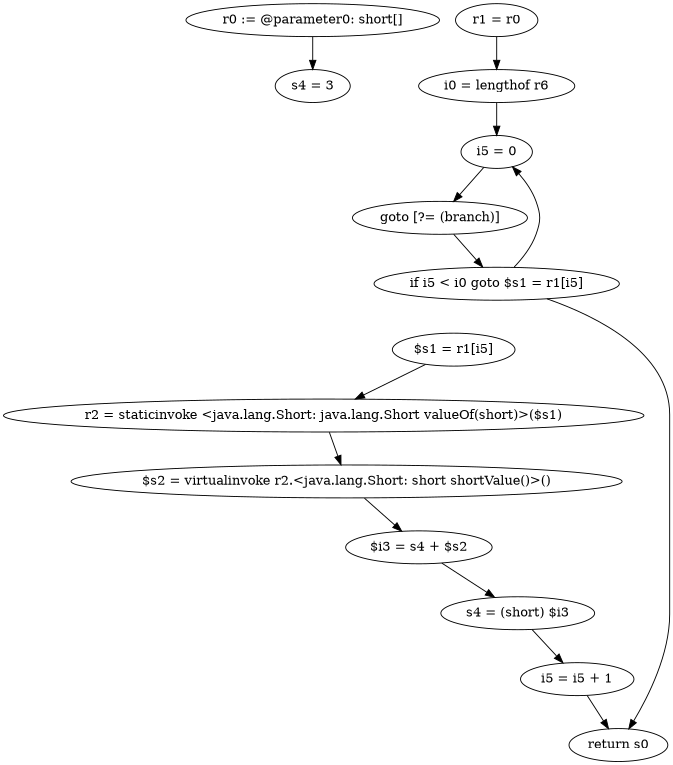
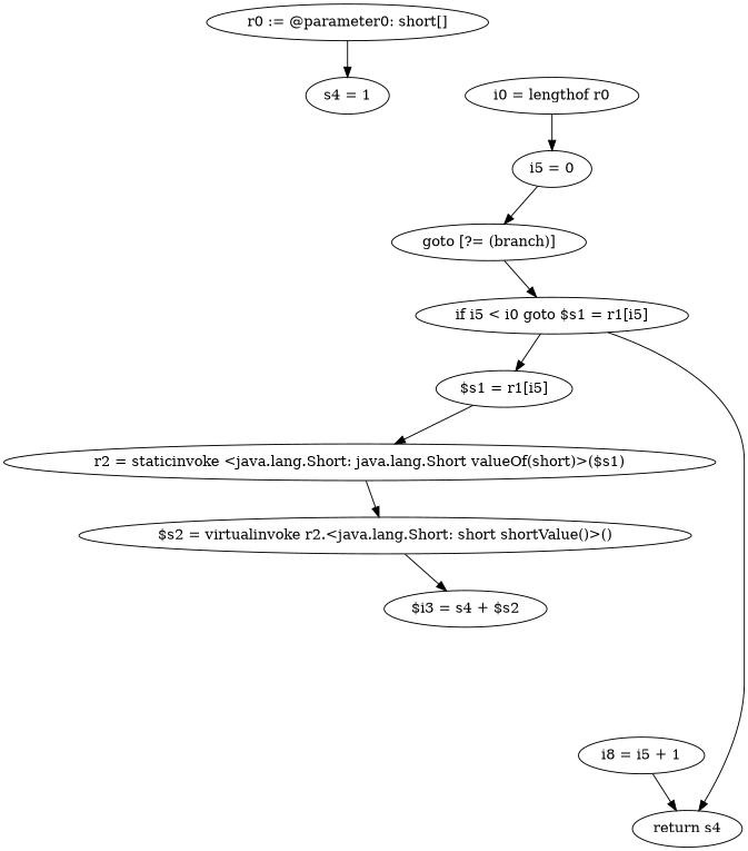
  digraph {
    "r0 := @parameter0: short[]"
-   "s4 = 1" [label="s4 = 3"]
-   "r1 = r0"
-   "i0 = lengthof r0" [label="i0 = lengthof r6"]
+   "s4 = 1"
+   "i0 = lengthof r0"
    "i5 = 0"
    "goto [?= (branch)]"
    "if i5 < i0 goto $s1 = r1[i5]"
    "$s1 = r1[i5]"
-   "return s4" [label="return s0"]
+   "return s4"
    "r2 = staticinvoke <java.lang.Short: java.lang.Short valueOf(short)>($s1)"
    "$s2 = virtualinvoke r2.<java.lang.Short: short shortValue()>()"
    "$i3 = s4 + $s2"
-   "s4 = (short) $i3"
-   "i5 = i5 + 1"
+   "i5 = i5 + 1" [label="i8 = i5 + 1"]
    "r0 := @parameter0: short[]" -> "s4 = 1"
-   "r1 = r0" -> "i0 = lengthof r0"
    "i0 = lengthof r0" -> "i5 = 0"
    "i5 = 0" -> "goto [?= (branch)]"
    "goto [?= (branch)]" -> "if i5 < i0 goto $s1 = r1[i5]"
-   "if i5 < i0 goto $s1 = r1[i5]" -> "i5 = 0"
+   "if i5 < i0 goto $s1 = r1[i5]" -> "$s1 = r1[i5]"
    "if i5 < i0 goto $s1 = r1[i5]" -> "return s4"
    "$s1 = r1[i5]" -> "r2 = staticinvoke <java.lang.Short: java.lang.Short valueOf(short)>($s1)"
    "r2 = staticinvoke <java.lang.Short: java.lang.Short valueOf(short)>($s1)" -> "$s2 = virtualinvoke r2.<java.lang.Short: short shortValue()>()"
    "$s2 = virtualinvoke r2.<java.lang.Short: short shortValue()>()" -> "$i3 = s4 + $s2"
-   "$i3 = s4 + $s2" -> "s4 = (short) $i3"
-   "s4 = (short) $i3" -> "i5 = i5 + 1"
    "i5 = i5 + 1" -> "return s4"
  }
